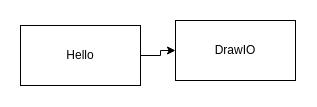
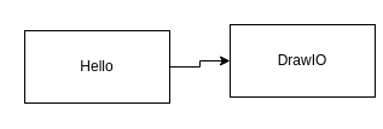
  <mxCell id="0" />
  <mxCell id="1" parent="0" />
  <mxCell id="2" value="" style="edgeStyle=orthogonalEdgeStyle;rounded=0;orthogonalLoop=1;jettySize=auto;html=1;" edge="1" parent="1" source="3" target="4"><mxGeometry relative="1" as="geometry" /></mxCell>
  <mxCell id="3" value="Hello" style="rounded=0;whiteSpace=wrap;html=1;" parent="1" vertex="1"><mxGeometry x="20" y="25" width="120" height="60" as="geometry" /></mxCell>
- <mxCell id="4" value="DrawIO" style="rounded=0;whiteSpace=wrap;html=1;" vertex="1" parent="1"><mxGeometry x="175" y="20" width="120" height="60" as="geometry" /></mxCell>
+ <mxCell id="4" value="DrawIO" style="rounded=0;whiteSpace=wrap;html=1;" vertex="1" parent="1"><mxGeometry x="190" y="20" width="120" height="60" as="geometry" /></mxCell>
